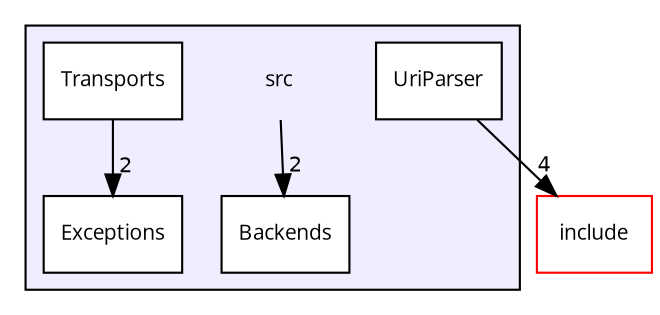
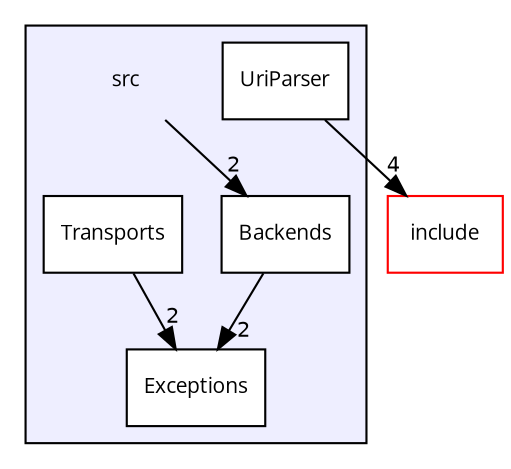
  digraph {
    compound=true
    fontname="Open Sans"
    node [fontname="Open Sans" fontsize=10 shape=box color=black fillcolor=white style=filled]
    edge [fontname="Open Sans" headlabel=2 labeldistance=1.5 labelfontname=Helvetica labelfontsize=10]
    n1 [label=src shape=plaintext color="" fillcolor="" style=""]
    n2 [label=Backends]
    n3 [label=Exceptions]
    n4 [label=Transports]
    n5 [label=UriParser]
    n6 [color=red label=include fillcolor="" style=""]
    subgraph cluster_1 {
      bgcolor="#eeeeff"
      pencolor=black
      n1
      n2
      n3
      n4
      n5
    }
    n1 -> n2
+   n2 -> n3
    n4 -> n3
    n5 -> n6 [headlabel=4]
  }
